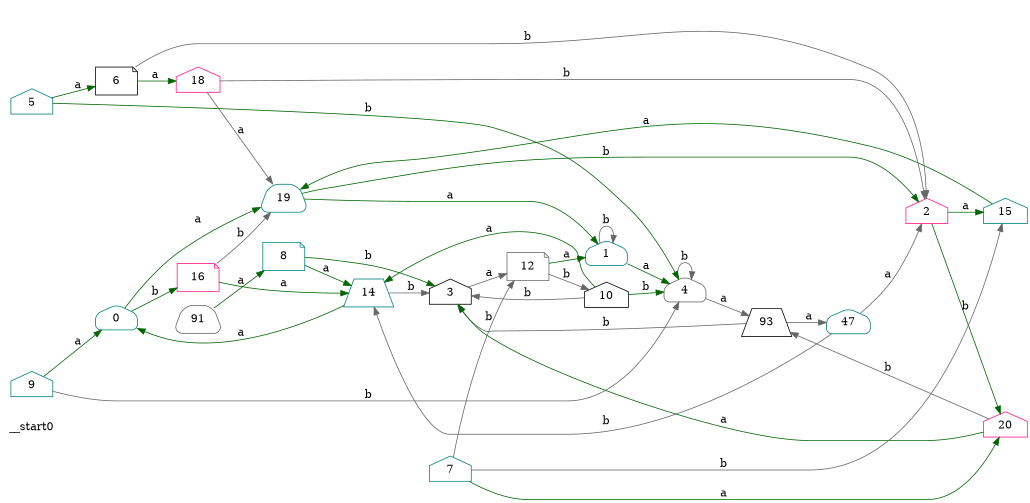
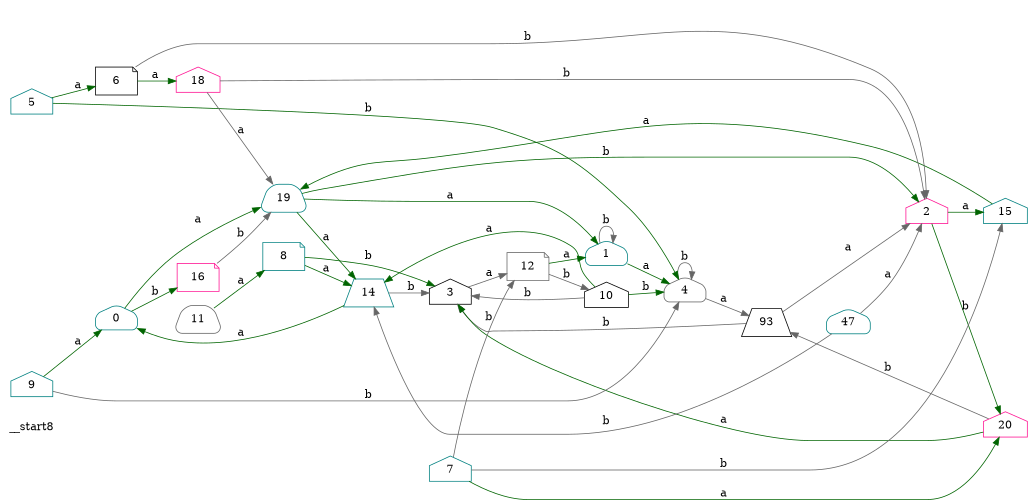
  digraph {
    rankdir=LR
    node [color=teal shape=house fillcolor=white style=filled]
    edge [color=darkgreen]
-   __start0 [color=deeppink shape=none fillcolor="" style=""]
+   __start0 [color=deeppink shape=none label=__start8 fillcolor="" style=""]
    n2 [label=0 style="rounded,filled"]
    n3 [color=deeppink label=16 shape=note style="rounded,filled"]
    n4 [label=19 shape=trapezium style="rounded,filled"]
    n5 [label=14 shape=trapezium]
    n6 [label=1 style="rounded,filled"]
    n7 [color=deeppink label=2]
    n8 [color=gray40 label=4 style="rounded,filled"]
    n9 [color=black label=93 shape=trapezium]
    n10 [label=15]
    n11 [color=deeppink label=20]
    n12 [color=black label=3]
    n13 [color=gray40 label=12 shape=note]
    n14 [color=black label=10]
    n15 [label=5]
    n16 [color=black label=6 shape=note style="rounded,filled"]
    n17 [color=deeppink label=18]
    n18 [label=7]
    n19 [label=8 shape=note style="rounded,filled"]
    n20 [label=9]
-   n21 [color=gray40 label=91 shape=trapezium style="rounded,filled"]
+   n21 [color=gray40 label=11 shape=trapezium style="rounded,filled"]
    n22 [label=47 style="rounded,filled"]
    n2 -> n3 [label=b]
    n2 -> n4 [label=a]
    n3 -> n4 [color=gray40 label=b]
-   n3 -> n5 [label=a]
+   n4 -> n5 [label=a]
    n4 -> n6 [label=a]
    n4 -> n7 [label=b]
    n5 -> n2 [label=a]
    n5 -> n12 [color=gray40 label=b]
    n6 -> n6 [color=gray40 label=b]
    n6 -> n8 [label=a]
    n7 -> n10 [label=a]
    n7 -> n11 [label=b]
    n8 -> n8 [color=gray40 label=b]
    n8 -> n9 [color=gray40 label=a]
-   n9 -> n22 [color=gray40 label=a]
+   n9 -> n7 [color=gray40 label=a]
    n9 -> n12 [color=gray40 label=b]
    n10 -> n4 [label=a]
    n11 -> n9 [color=gray40 label=b]
    n11 -> n12 [label=a]
    n12 -> n13 [color=gray40 label=a]
    n13 -> n6 [label=a]
    n13 -> n14 [color=gray40 label=b]
    n14 -> n5 [label=a]
    n14 -> n8 [label=b]
    n14 -> n12 [color=gray40 label=b]
    n15 -> n8 [label=b]
    n15 -> n16 [label=a]
    n16 -> n7 [color=gray40 label=b]
    n16 -> n17 [label=a]
    n17 -> n4 [color=gray40 label=a]
    n17 -> n7 [color=gray40 label=b]
    n18 -> n10 [color=gray40 label=b]
    n18 -> n11 [label=a]
    n18 -> n13 [color=gray40 label=b]
    n19 -> n5 [label=a]
    n19 -> n12 [label=b]
    n20 -> n2 [label=a]
    n20 -> n8 [color=gray40 label=b]
    n21 -> n19 [label=a]
    n22 -> n5 [color=gray40 label=b]
    n22 -> n7 [color=gray40 label=a]
  }
